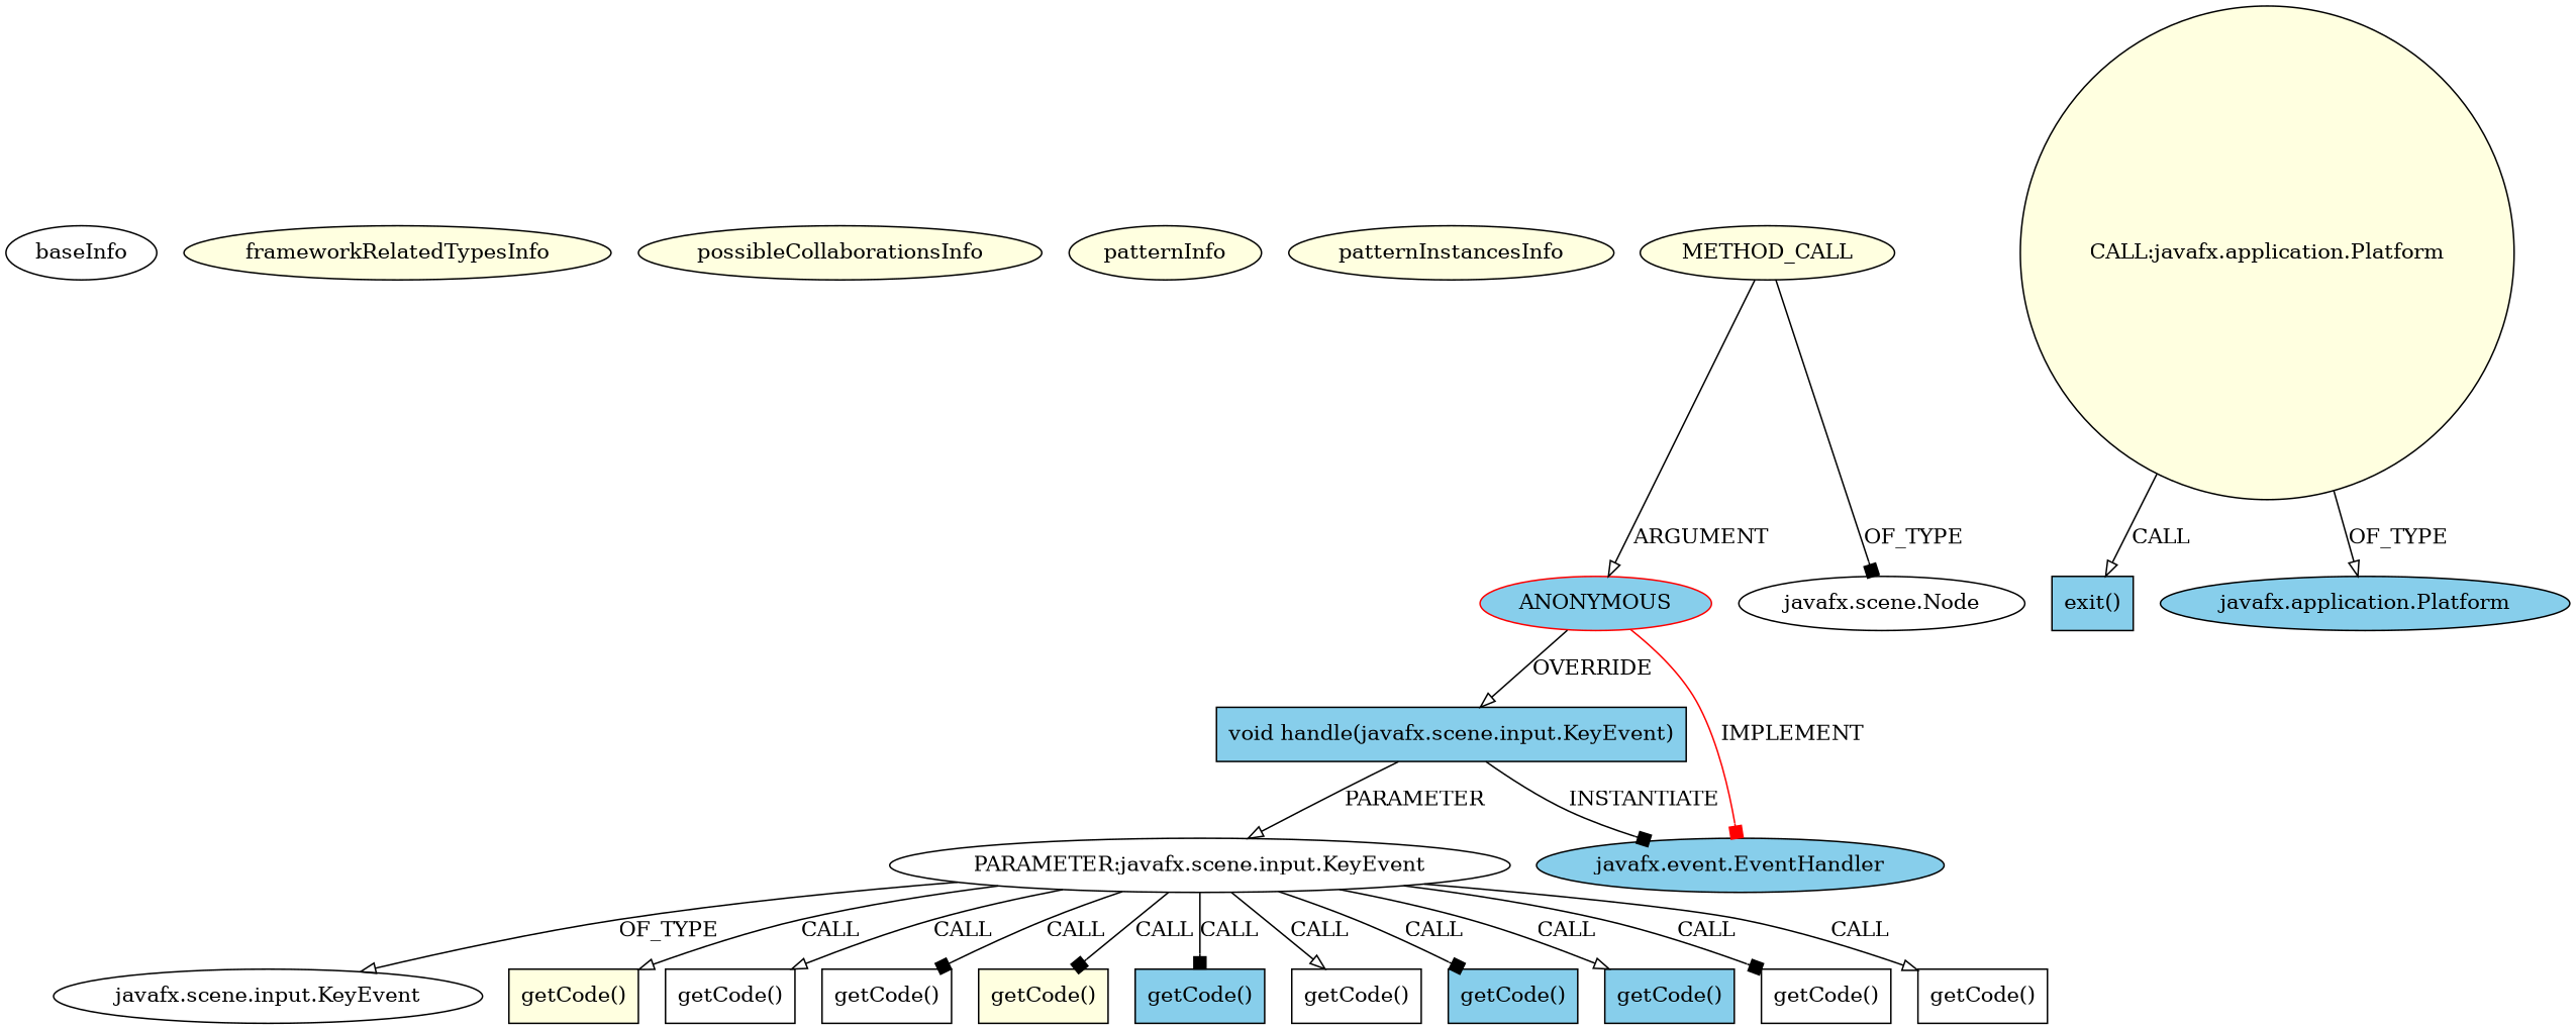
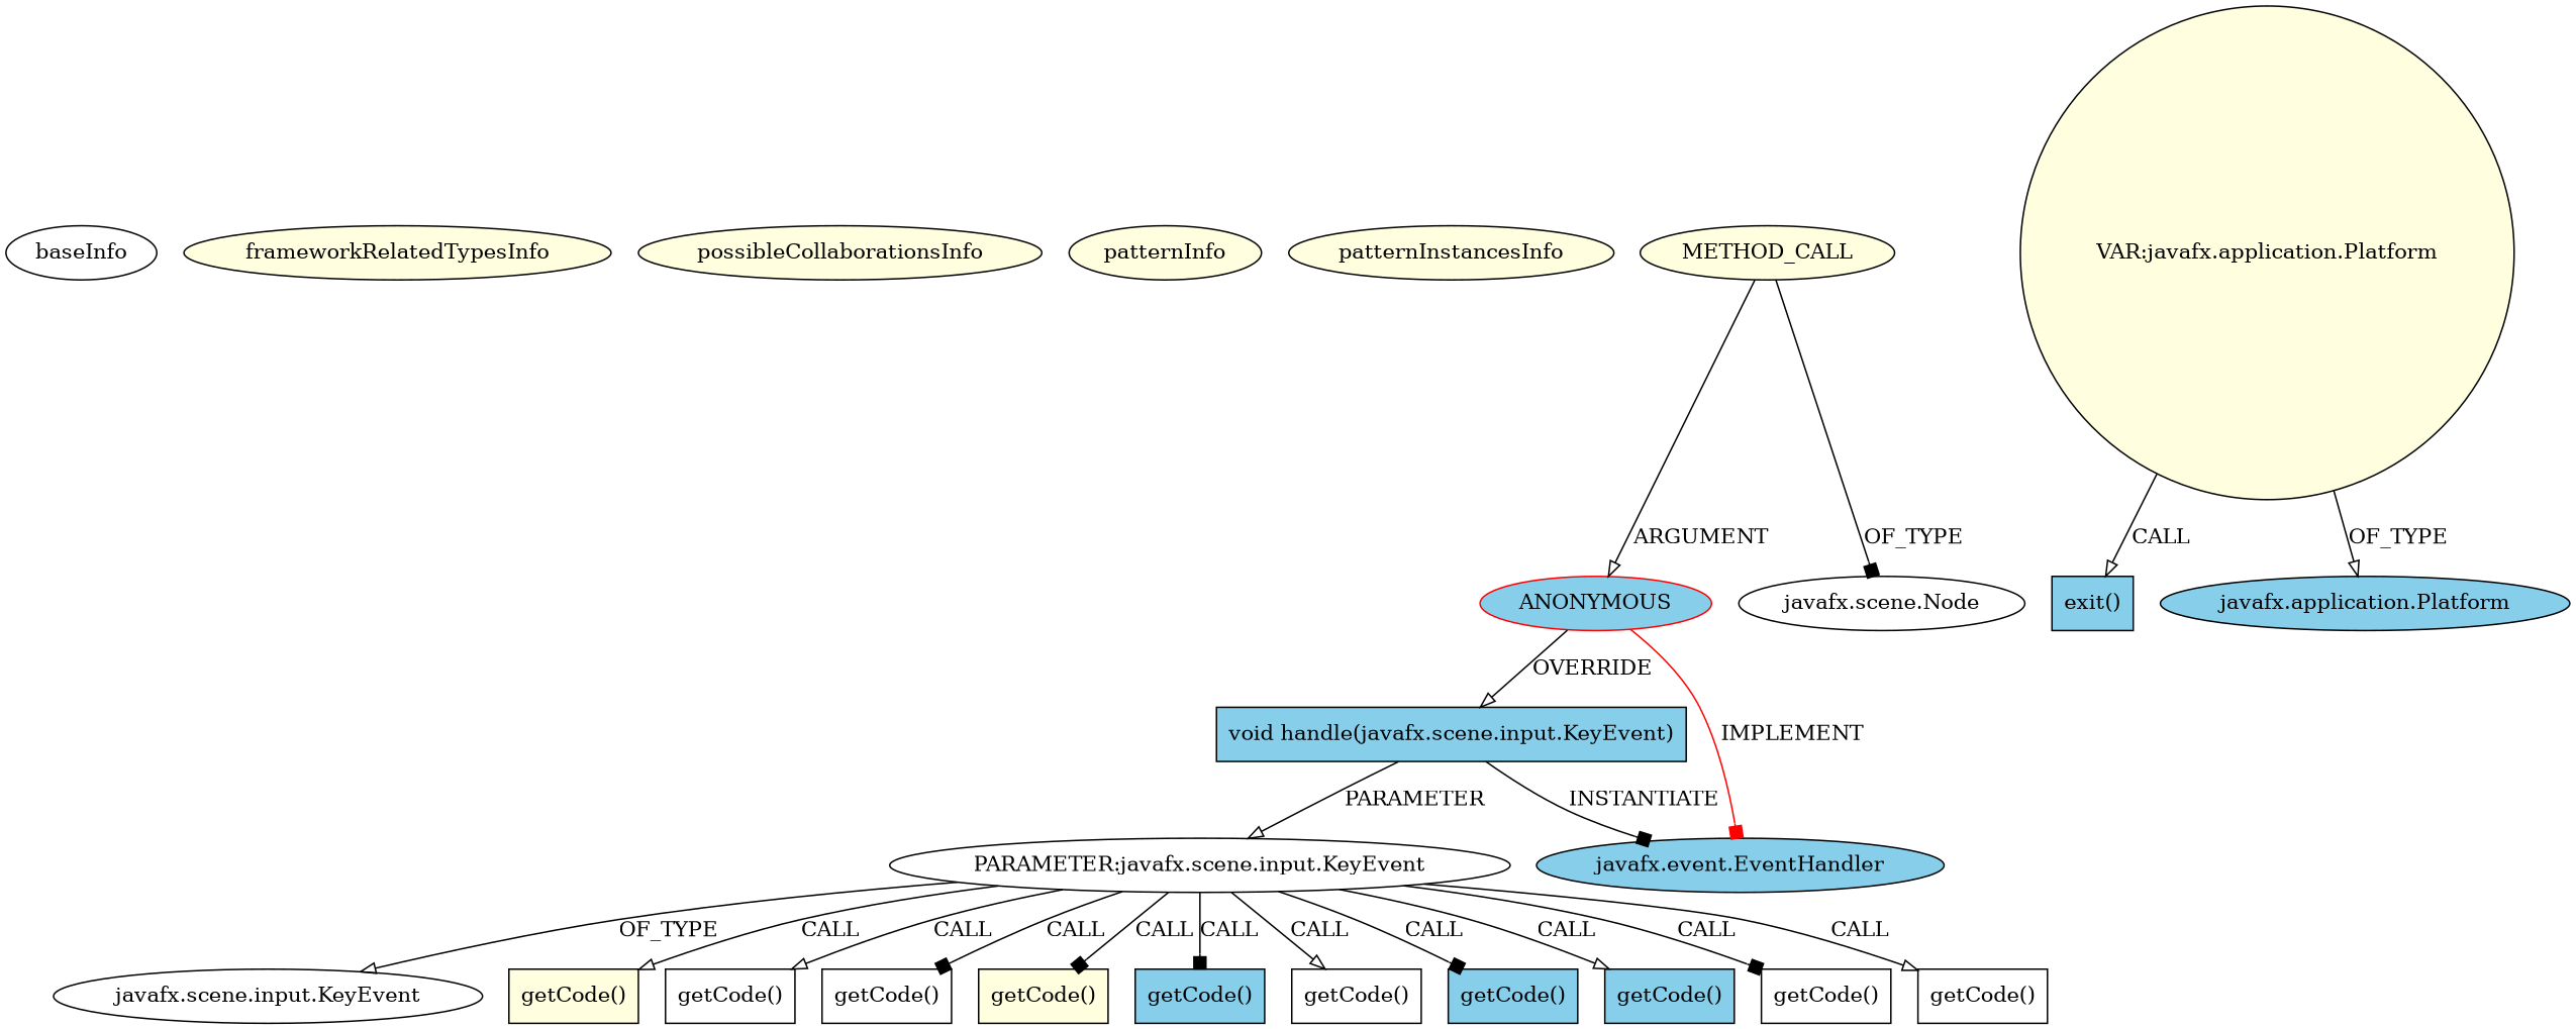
  digraph {
    node [fillcolor=white style=filled isFrameworkType=false vertexType=INSIDE_CALL]
    edge [arrowhead=onormal]
    baseInfo [category=pattern graphId=572 isAnonymous=true possibleRelation=false isFrameworkType="" vertexType=""]
    frameworkRelatedTypesInfo [0="javafx.event.EventHandler" fillcolor=lightyellow isFrameworkType="" vertexType=""]
    possibleCollaborationsInfo [fillcolor=lightyellow isFrameworkType="" vertexType=""]
    patternInfo [fillcolor=lightyellow frequency=2.0 patternRootClient=0 isFrameworkType="" vertexType=""]
    patternInstancesInfo [0="Enriqe-Breaking-Bad-Brick-Breaker~/Enriqe-Breaking-Bad-Brick-Breaker/Breaking-Bad-Brick-Breaker-master/src/bbbrickbreaker/Level.java~void initContent(int)~446" 1="JASCValentine-BrickBreaker~/JASCValentine-BrickBreaker/BrickBreaker-master/src/brickbreaker/Level.java~void initContent(int)~561" fillcolor=lightyellow isFrameworkType="" vertexType=""]
    n6 [label="javafx.scene.input.KeyEvent" vertexType=FRAMEWORK_CLASS_TYPE]
    n7 [label="PARAMETER:javafx.scene.input.KeyEvent" vertexType=PARAMETER_DECLARATION]
    n8 [fillcolor=lightyellow label="getCode()" shape=box]
    n9 [label="getCode()" shape=box]
    n10 [label="getCode()" shape=box]
    n11 [fillcolor=lightyellow label="getCode()" shape=box]
    n12 [fillcolor=skyblue label="getCode()" shape=box]
    n13 [label="getCode()" shape=box]
    n14 [fillcolor=skyblue label="getCode()" shape=box]
    n15 [fillcolor=skyblue label="getCode()" shape=box]
    n16 [label="getCode()" shape=box]
    n17 [label="getCode()" shape=box]
    n18 [fillcolor=skyblue label="void handle(javafx.scene.input.KeyEvent)" shape=box vertexType=OVERRIDING_METHOD_DECLARATION]
    n19 [fillcolor=skyblue label="javafx.event.EventHandler" vertexType=FRAMEWORK_INTERFACE_TYPE]
-   n20 [fillcolor=lightyellow label="CALL:javafx.application.Platform" shape=circle vertexType=VARIABLE_EXPRESION]
+   n20 [fillcolor=lightyellow label="VAR:javafx.application.Platform" shape=circle vertexType=VARIABLE_EXPRESION]
    n21 [fillcolor=skyblue label="exit()" shape=box]
    n22 [fillcolor=skyblue label="javafx.application.Platform" vertexType=FRAMEWORK_CLASS_TYPE]
    n23 [color=red fillcolor=skyblue label=ANONYMOUS vertexType=ROOT_ANONYMOUS_DECLARATION]
    n24 [fillcolor=lightyellow label=METHOD_CALL vertexType=OUTSIDE_CALL]
    n25 [label="javafx.scene.Node" vertexType=FRAMEWORK_CLASS_TYPE]
    n7 -> n6 [label=OF_TYPE]
    n7 -> n8 [label=CALL]
    n7 -> n9 [label=CALL]
    n7 -> n10 [arrowhead=box label=CALL]
    n7 -> n11 [arrowhead=box label=CALL]
    n7 -> n12 [arrowhead=box label=CALL]
    n7 -> n13 [label=CALL]
    n7 -> n14 [arrowhead=box label=CALL]
    n7 -> n15 [label=CALL]
    n7 -> n16 [arrowhead=box label=CALL]
    n7 -> n17 [label=CALL]
    n18 -> n7 [label=PARAMETER]
    n18 -> n19 [arrowhead=box label=INSTANTIATE]
    n20 -> n21 [label=CALL]
    n20 -> n22 [label=OF_TYPE]
    n23 -> n18 [label=OVERRIDE]
    n23 -> n19 [arrowhead=box color=red label=IMPLEMENT]
    n24 -> n23 [label=ARGUMENT]
    n24 -> n25 [arrowhead=box label=OF_TYPE]
  }
